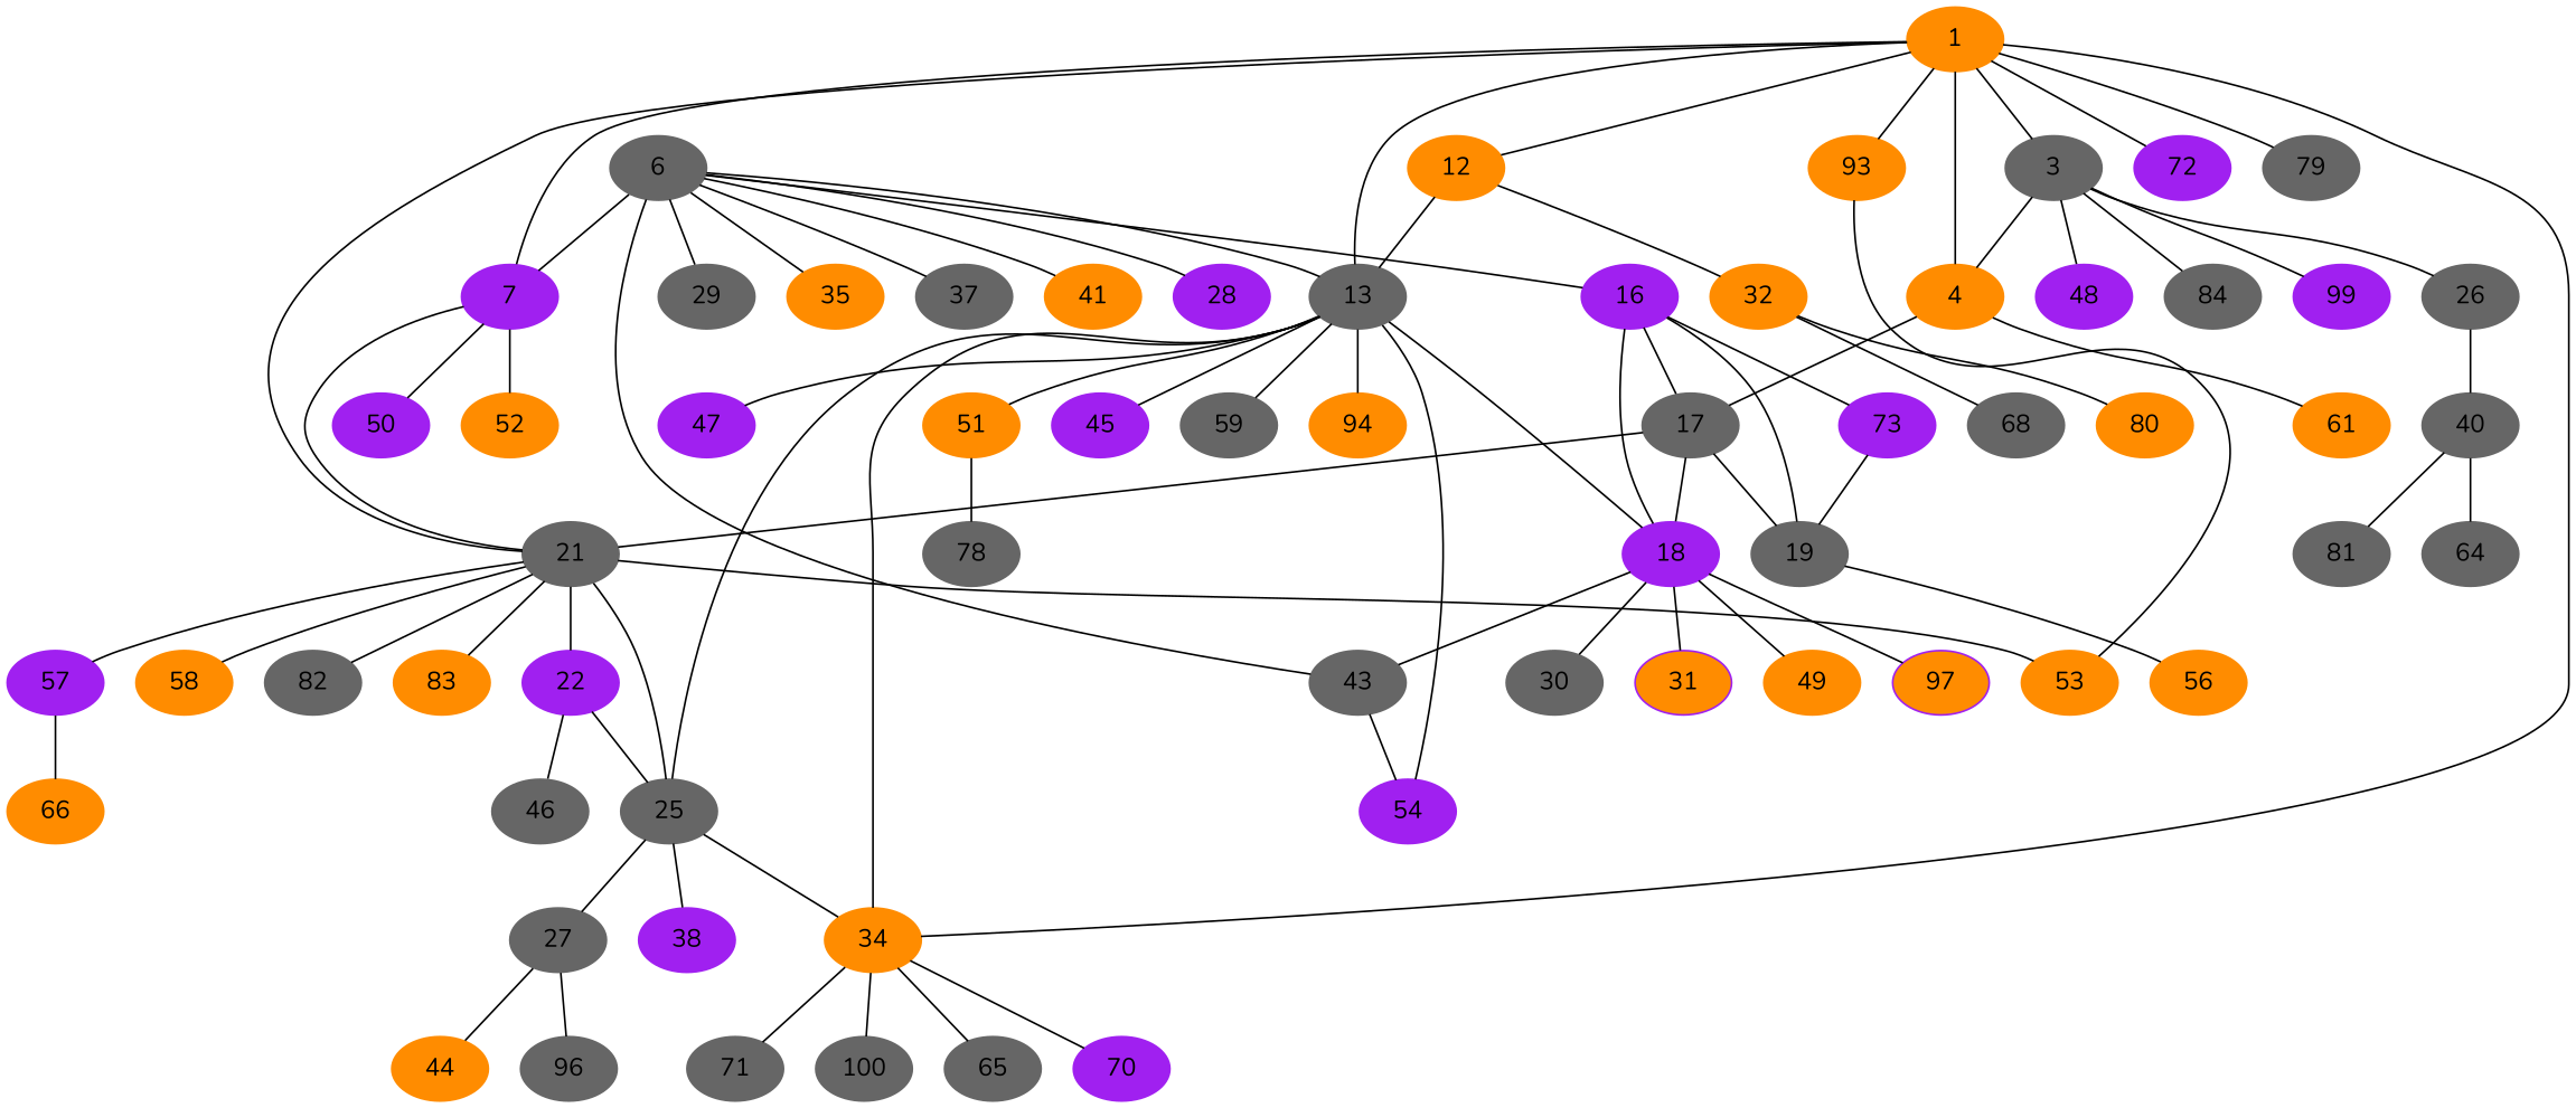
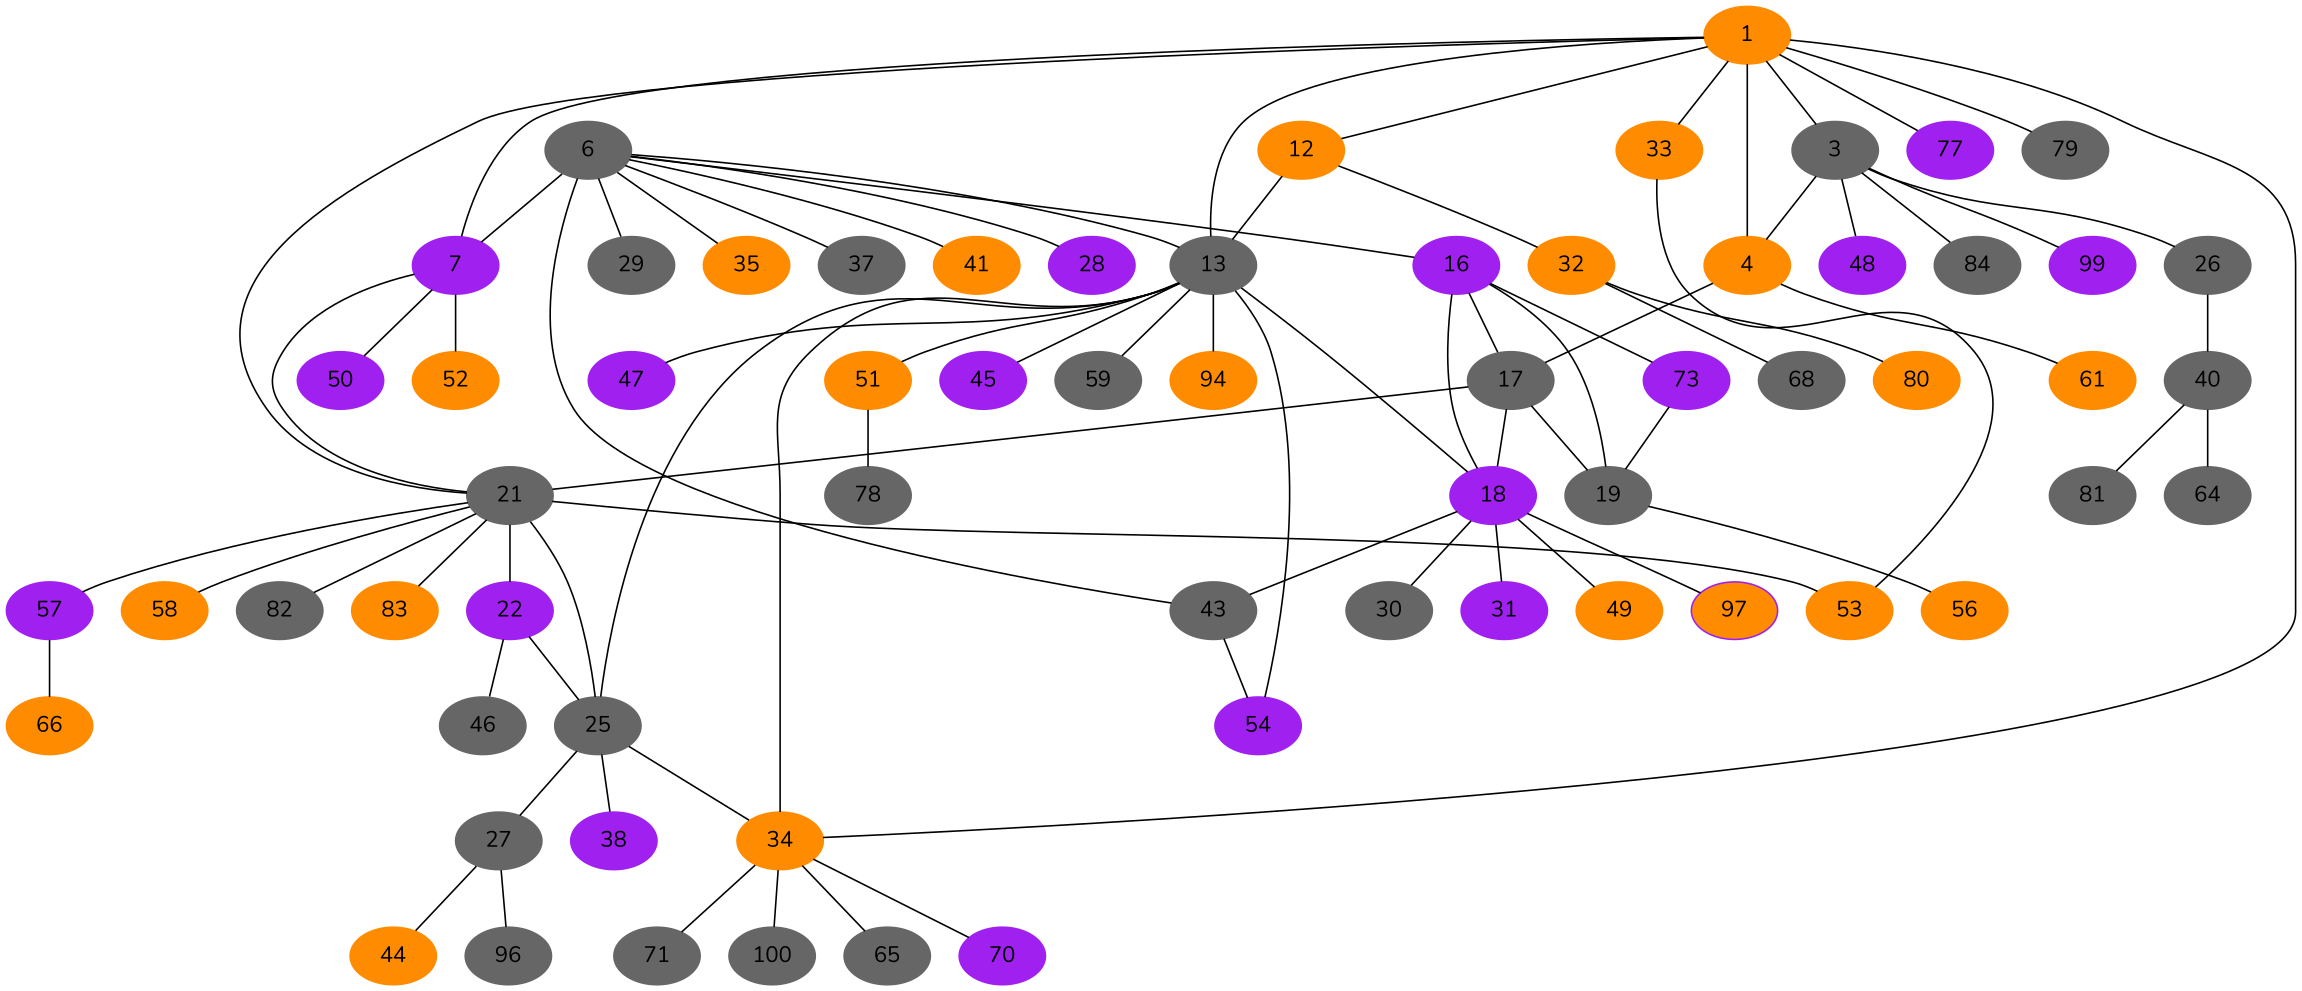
  graph {
    fontname=Nunito
    node [color=gray40 fontname=Nunito style=filled]
    edge [fontname=Nunito]
    1 [color=darkorange super="+2"]
    3
    4 [color=darkorange super="+89+86"]
    7 [color=purple super="+74+9"]
    12 [color=darkorange super="+14"]
    13 [super="+15+42"]
    21 [super="+24+23+104+95"]
-   33 [color=darkorange label=93]
+   33 [color=darkorange]
    34 [color=darkorange super="+60"]
-   72 [color=purple]
+   72 [color=purple label=77]
    79 [super="+90"]
    26
    48 [color=purple]
    84
    99 [color=purple]
    17 [super="+20+92+106"]
    61 [color=darkorange]
    50 [color=purple]
    52 [color=darkorange]
    32 [color=darkorange]
    18 [color=purple]
    25
    45 [color=purple super="+69"]
    47 [color=purple]
    51 [color=darkorange]
    54 [color=purple]
    59
    94 [color=darkorange]
    22 [color=purple super="+62"]
    53 [color=darkorange super="+85"]
    57 [color=purple]
    58 [color=darkorange]
    82 [super="+108"]
    83 [color=darkorange]
    65
    70 [color=purple]
    71
    100
    40 [super="+103"]
    19
    6 [super="+8+36"]
    16 [color=purple super="+67"]
    28 [color=purple]
    29 [super="+76"]
    35 [color=darkorange]
    37
    41 [color=darkorange]
    43
    73 [color=purple]
    68
    80 [color=darkorange]
    30
-   31 [color=purple fillcolor=darkorange]
+   31 [color=purple]
    49 [color=darkorange]
    97 [color=purple fillcolor=darkorange]
    27
    38 [color=purple]
    78
    56 [color=darkorange]
    46
    66 [color=darkorange]
    44 [color=darkorange]
    96
    64
    81 [super="+93"]
    1 -- 3 [weight=3]
    1 -- 4 [weight=3]
    1 -- 7
    1 -- 12 [weight=2]
    1 -- 13 [weight=3]
    1 -- 21
    1 -- 33
    1 -- 34
    1 -- 72
    1 -- 79
    3 -- 4
    3 -- 26
    3 -- 48
    3 -- 84
    3 -- 99
    4 -- 17
    4 -- 61
    7 -- 21
    7 -- 50
    7 -- 52
    12 -- 13 [weight=4]
    12 -- 32
    13 -- 34 [weight=2]
    13 -- 18
    13 -- 25
    13 -- 45
    13 -- 47
    13 -- 51
    13 -- 54
    13 -- 59
    13 -- 94
    21 -- 25 [weight=3]
    21 -- 22 [weight=3]
    21 -- 53
    21 -- 57
    21 -- 58
    21 -- 82
    21 -- 83
    33 -- 53
    34 -- 65
    34 -- 70
    34 -- 71
    34 -- 100
    26 -- 40
    17 -- 21
    17 -- 18 [weight=2]
    17 -- 19 [weight=2]
    32 -- 68
    32 -- 80
    18 -- 43
    18 -- 30
    18 -- 31
    18 -- 49
    18 -- 97
    25 -- 34
    25 -- 27
    25 -- 38
    51 -- 78
    22 -- 25
    22 -- 46
    57 -- 66
    40 -- 64
    40 -- 81
    19 -- 56
    6 -- 7 [weight=6]
    6 -- 13
    6 -- 16
    6 -- 28
    6 -- 29
    6 -- 35
    6 -- 37
    6 -- 41
    6 -- 43
    16 -- 17 [weight=2]
    16 -- 18
    16 -- 19
    16 -- 73
    43 -- 54
    73 -- 19
    27 -- 44
    27 -- 96
  }
